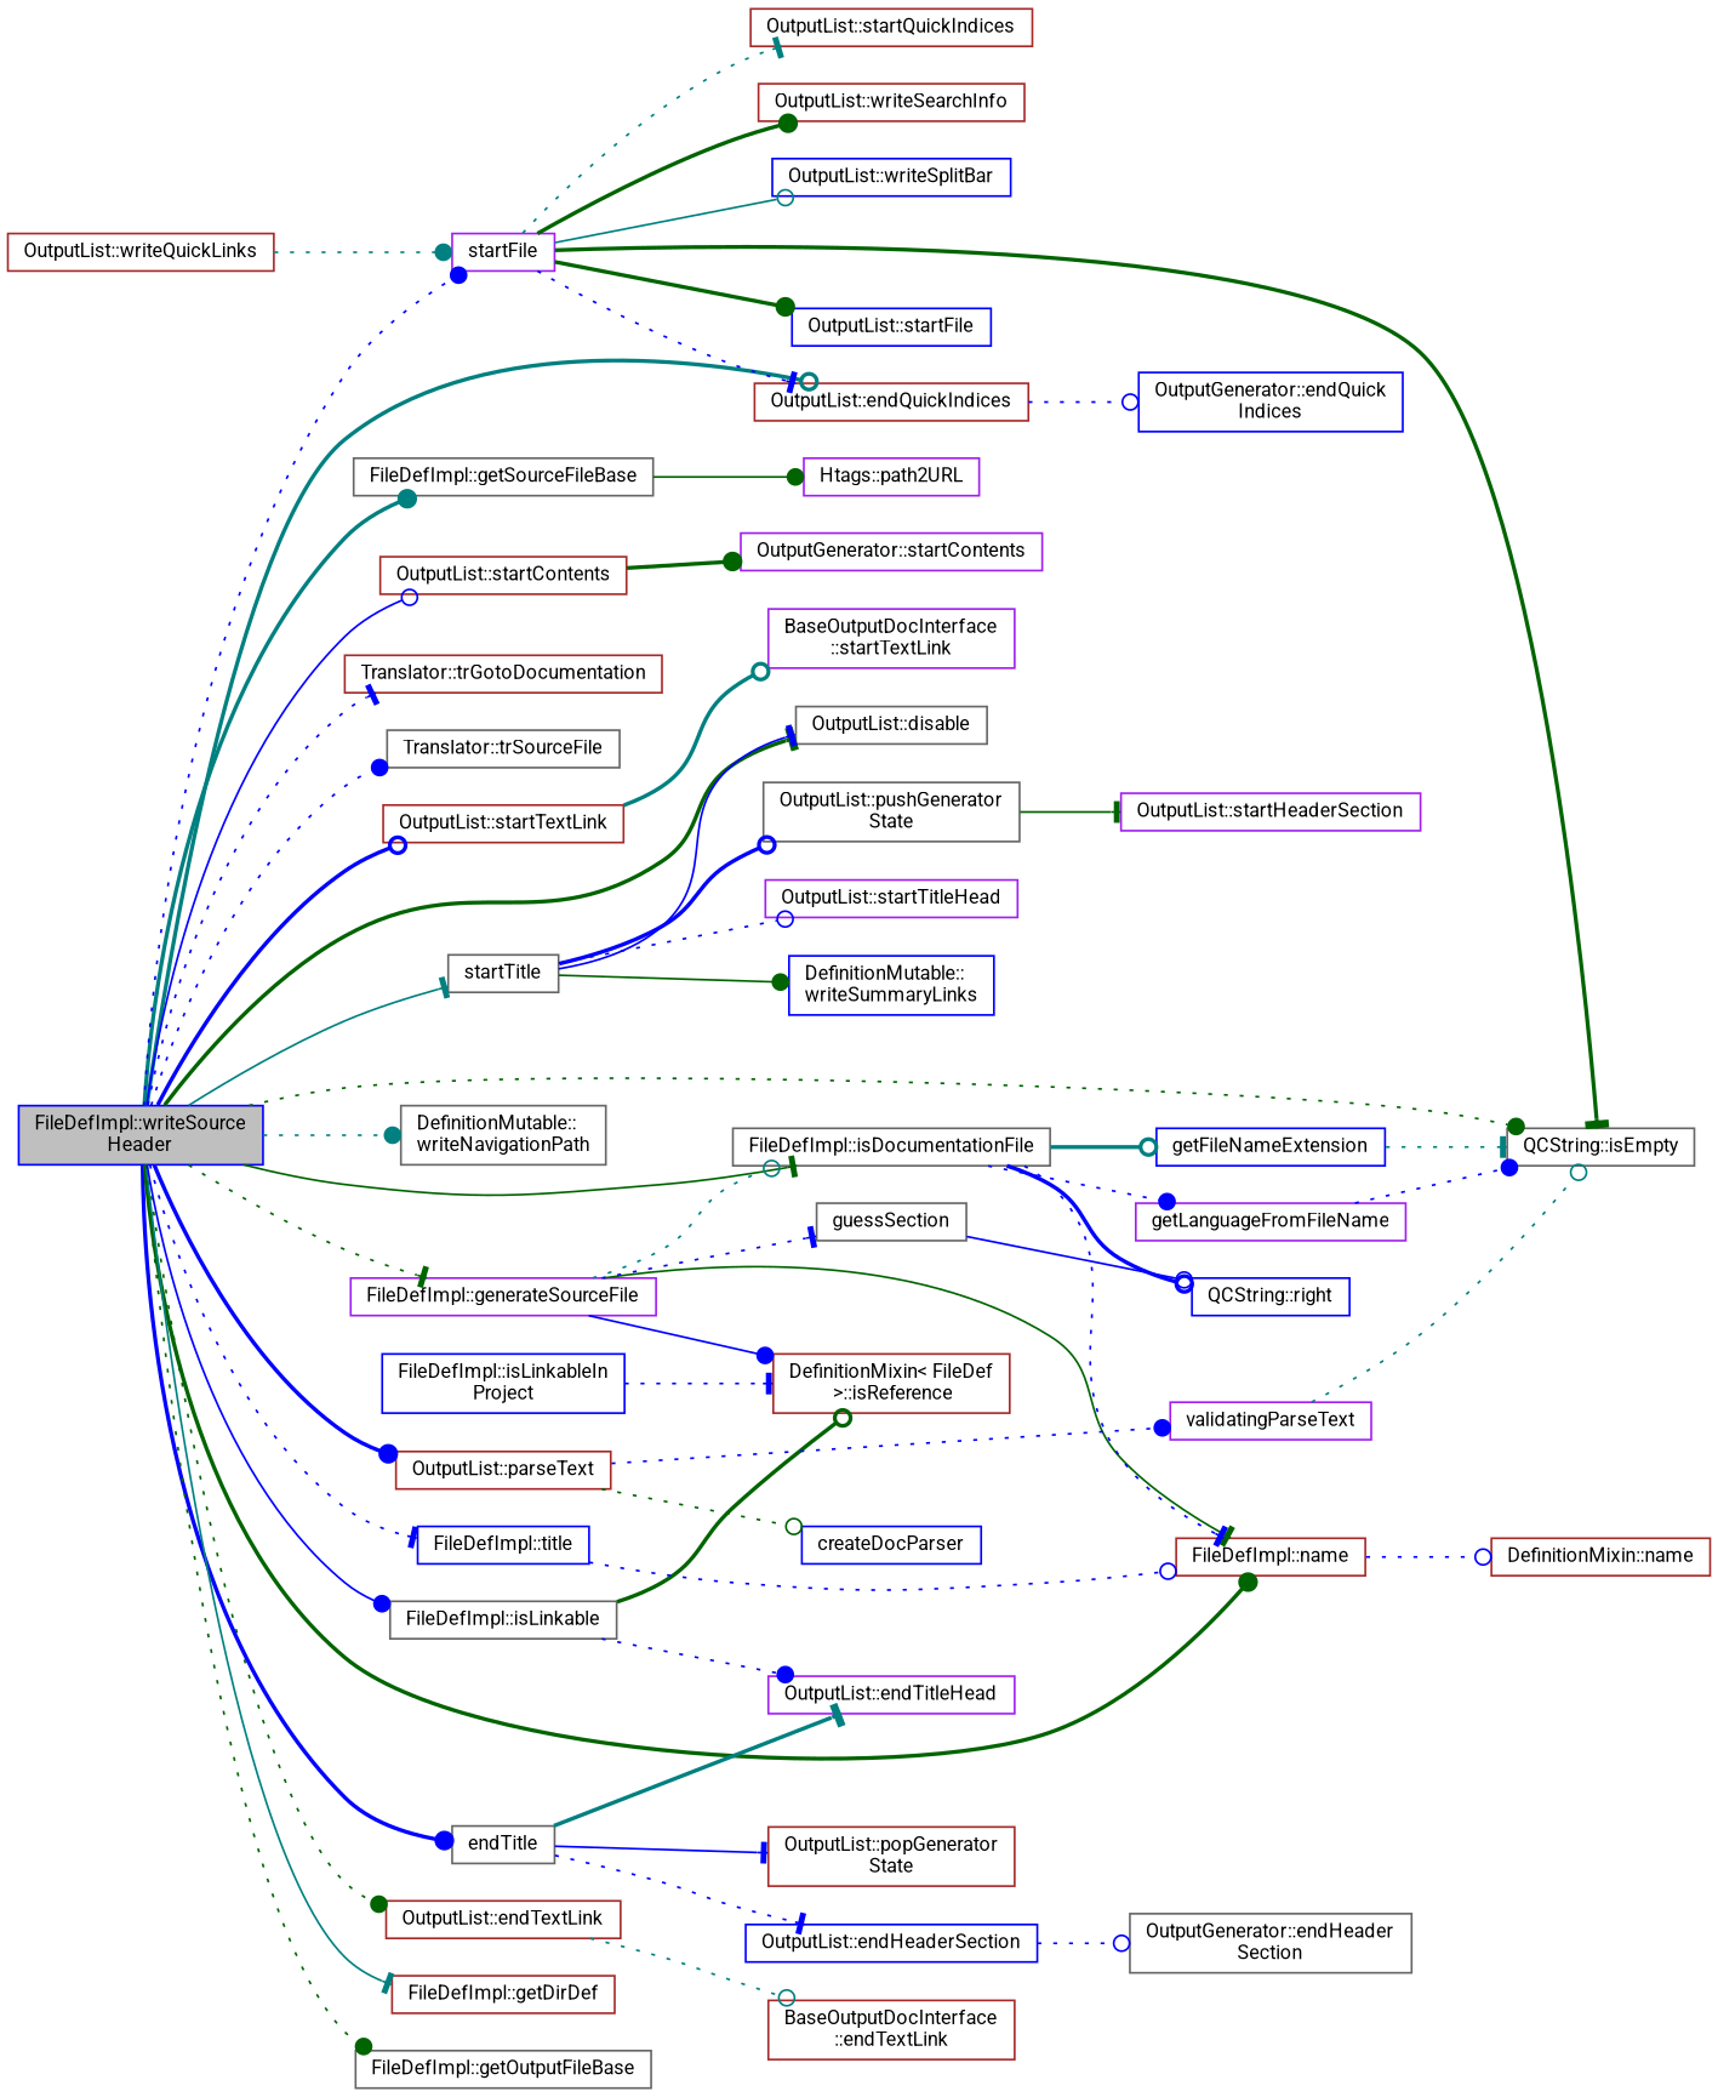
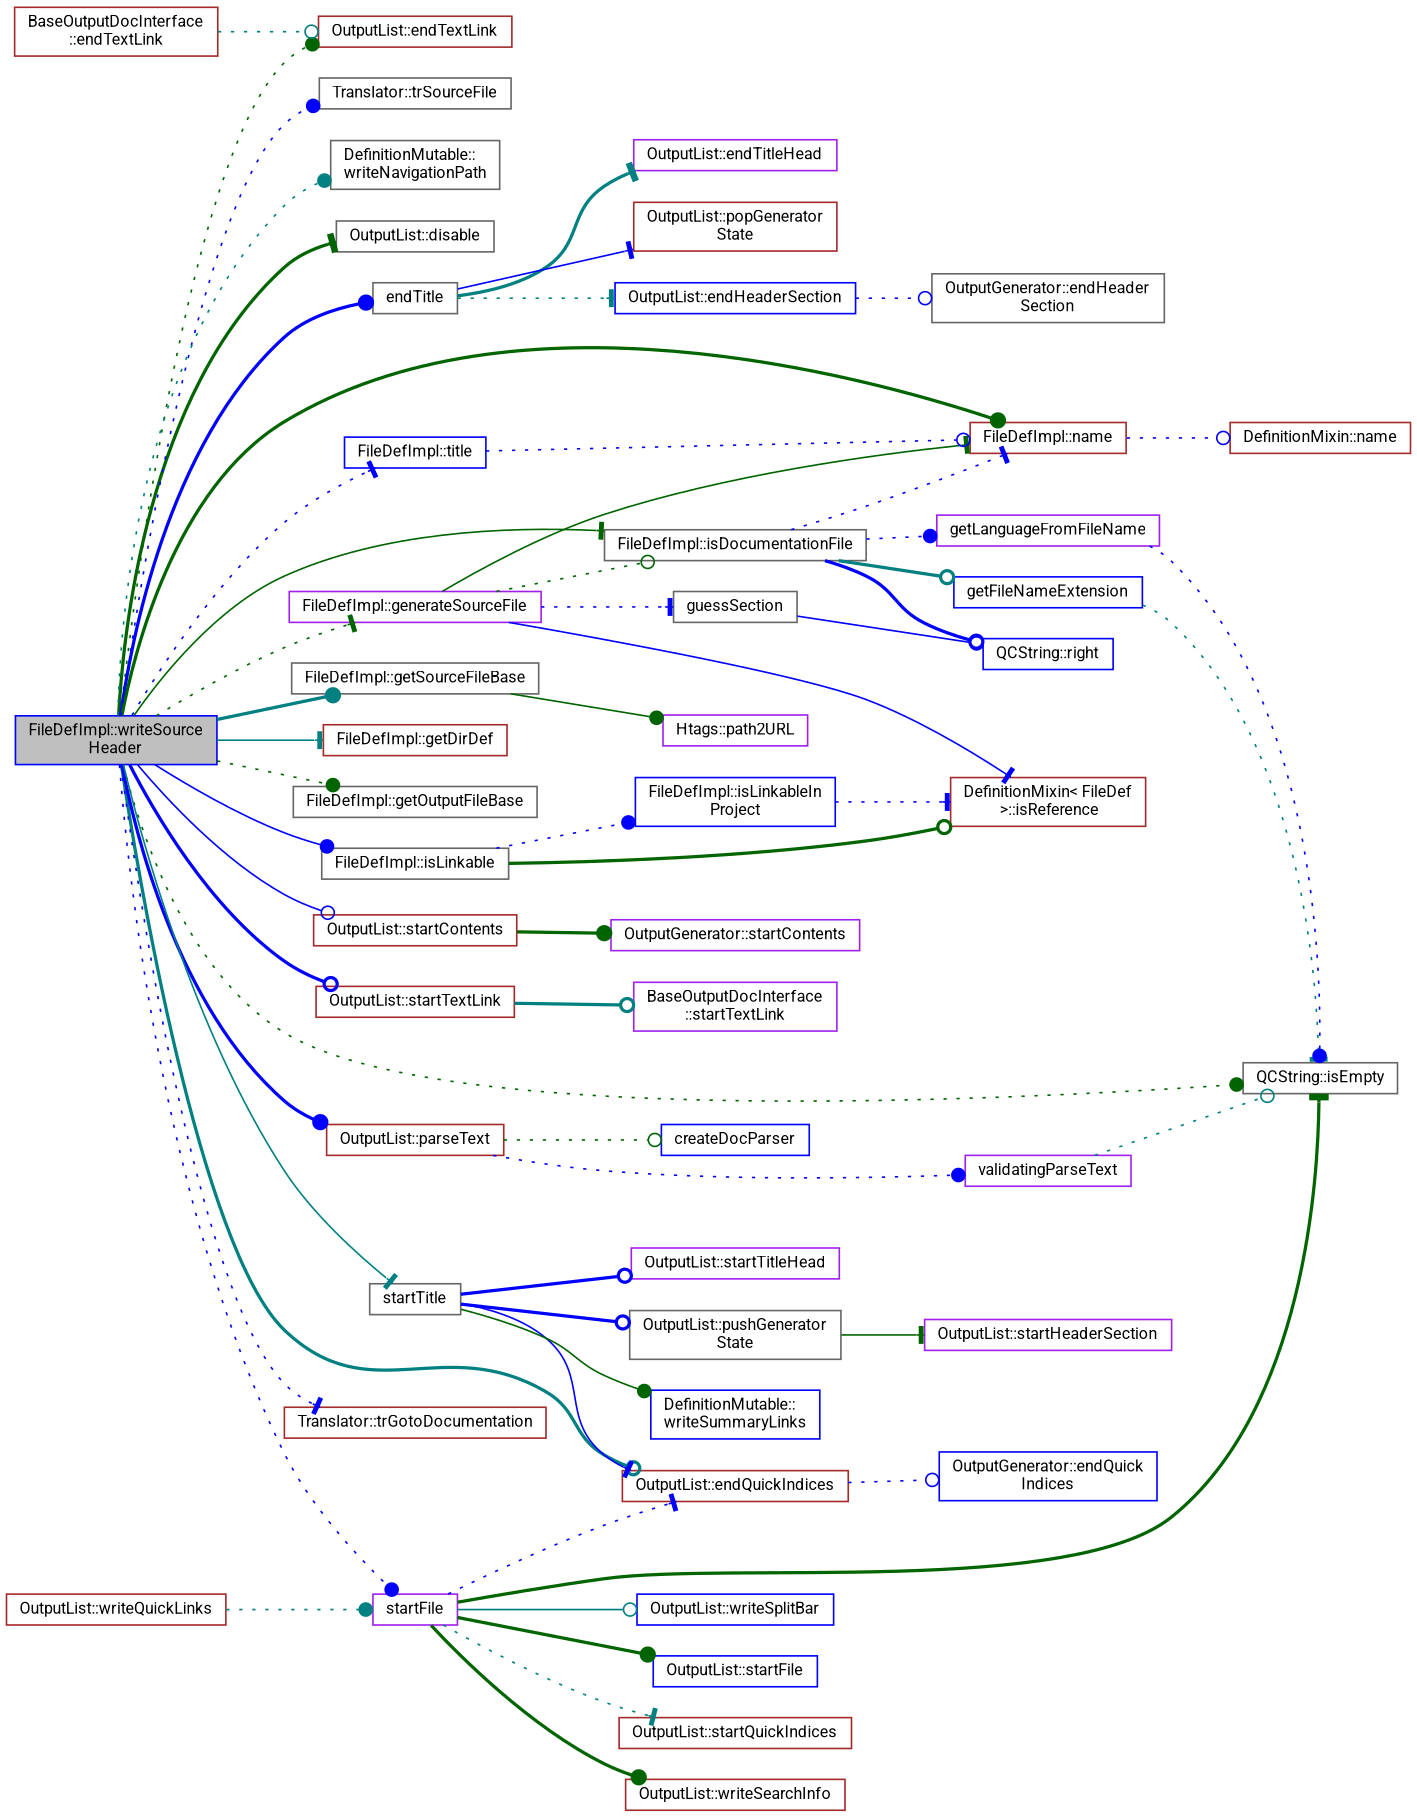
  digraph {
    fontname=Roboto
    rankdir=LR
    node [color=brown fillcolor=white fontname=Roboto fontsize=10 shape=record style=filled]
    edge [arrowhead=dot color=blue fontname=Roboto fontsize=10 labelfontname=Helvetica labelfontsize=10 style=dotted]
    n1 [color=blue fillcolor=grey75 fontcolor=black height=0.2 label="FileDefImpl::writeSource\lHeader" width=0.4]
    n2 [color=gray40 height=0.2 label="OutputList::disable" width=0.4]
    n3 [height=0.2 label="OutputList::endQuickIndices" width=0.4]
    n4 [height=0.2 label="OutputList::endTextLink" width=0.4]
    n5 [color=gray40 height=0.2 label=endTitle width=0.4]
    n6 [color=purple height=0.2 label="FileDefImpl::generateSourceFile" width=0.4]
    n7 [color=gray40 height=0.2 label="FileDefImpl::isDocumentationFile" width=0.4]
    n8 [color=gray40 height=0.2 label="QCString::isEmpty" width=0.4]
    n9 [height=0.2 label="FileDefImpl::name" width=0.4]
    n10 [height=0.2 label="FileDefImpl::getDirDef" width=0.4]
    n11 [color=gray40 height=0.2 label="FileDefImpl::getOutputFileBase" width=0.4]
    n12 [color=gray40 height=0.2 label="FileDefImpl::getSourceFileBase" width=0.4]
    n13 [color=gray40 height=0.2 label="FileDefImpl::isLinkable" width=0.4]
    n14 [height=0.2 label="OutputList::parseText" width=0.4]
    n15 [height=0.2 label="OutputList::startContents" width=0.4]
    n16 [color=purple height=0.2 label=startFile width=0.4]
    n17 [height=0.2 label="OutputList::startTextLink" width=0.4]
    n18 [color=gray40 height=0.2 label=startTitle width=0.4]
    n19 [color=blue height=0.2 label="FileDefImpl::title" width=0.4]
    n20 [height=0.2 label="Translator::trGotoDocumentation" width=0.4]
    n21 [color=gray40 height=0.2 label="Translator::trSourceFile" width=0.4]
    n22 [color=gray40 height=0.2 label="DefinitionMutable::\lwriteNavigationPath" width=0.4]
    n23 [color=blue height=0.2 label="OutputGenerator::endQuick\lIndices" width=0.4]
    n24 [height=0.2 label="BaseOutputDocInterface\l::endTextLink" width=0.4]
    n25 [color=blue height=0.2 label="OutputList::endHeaderSection" width=0.4]
    n26 [color=purple height=0.2 label="OutputList::endTitleHead" width=0.4]
    n27 [height=0.2 label="OutputList::popGenerator\lState" width=0.4]
    n28 [color=gray40 height=0.2 label=guessSection width=0.4]
    n29 [height=0.2 label="DefinitionMixin\< FileDef\l \>::isReference" width=0.4]
    n30 [color=blue height=0.2 label="QCString::right" width=0.4]
    n31 [color=blue height=0.2 label=getFileNameExtension width=0.4]
    n32 [color=purple height=0.2 label=getLanguageFromFileName width=0.4]
    n33 [height=0.2 label="DefinitionMixin::name" width=0.4]
    n34 [color=purple height=0.2 label="Htags::path2URL" width=0.4]
    n35 [color=blue height=0.2 label="FileDefImpl::isLinkableIn\lProject" width=0.4]
    n36 [color=blue height=0.2 label=createDocParser width=0.4]
    n37 [color=purple height=0.2 label=validatingParseText width=0.4]
    n38 [color=purple height=0.2 label="OutputGenerator::startContents" width=0.4]
    n39 [color=blue height=0.2 label="OutputList::startFile" width=0.4]
    n40 [height=0.2 label="OutputList::startQuickIndices" width=0.4]
    n41 [height=0.2 label="OutputList::writeSearchInfo" width=0.4]
    n42 [color=blue height=0.2 label="OutputList::writeSplitBar" width=0.4]
    n43 [color=purple height=0.2 label="BaseOutputDocInterface\l::startTextLink" width=0.4]
    n44 [color=gray40 height=0.2 label="OutputList::pushGenerator\lState" width=0.4]
    n45 [color=purple height=0.2 label="OutputList::startTitleHead" width=0.4]
    n46 [color=blue height=0.2 label="DefinitionMutable::\lwriteSummaryLinks" width=0.4]
    n47 [color=gray40 height=0.2 label="OutputGenerator::endHeader\lSection" width=0.4]
    n48 [height=0.2 label="OutputList::writeQuickLinks" width=0.4]
    n49 [color=purple height=0.2 label="OutputList::startHeaderSection" width=0.4]
    n1 -> n2 [arrowhead=tee color=darkgreen style=bold]
    n1 -> n3 [arrowhead=odot color=teal style=bold]
    n1 -> n4 [color=darkgreen]
    n1 -> n5 [style=bold]
    n1 -> n6 [arrowhead=tee color=darkgreen]
    n1 -> n7 [arrowhead=tee color=darkgreen style=solid]
    n1 -> n8 [color=darkgreen]
    n1 -> n9 [color=darkgreen style=bold]
    n1 -> n10 [arrowhead=tee color=teal style=solid]
    n1 -> n11 [color=darkgreen]
    n1 -> n12 [color=teal style=bold]
    n1 -> n13 [style=solid]
    n1 -> n14 [style=bold]
    n1 -> n15 [arrowhead=odot style=solid]
    n1 -> n16
    n1 -> n17 [arrowhead=odot style=bold]
    n1 -> n18 [arrowhead=tee color=teal style=solid]
    n1 -> n19 [arrowhead=tee]
    n1 -> n20 [arrowhead=tee]
    n1 -> n21
    n1 -> n22 [color=teal]
    n3 -> n23 [arrowhead=odot]
-   n4 -> n24 [arrowhead=odot color=teal]
-   n5 -> n25 [arrowhead=tee]
+   n24 -> n4 [arrowhead=odot color=teal]
+   n5 -> n25 [arrowhead=tee color=teal]
    n5 -> n26 [arrowhead=tee color=teal style=bold]
    n5 -> n27 [arrowhead=tee style=solid]
-   n6 -> n7 [arrowhead=odot color=teal]
+   n6 -> n7 [arrowhead=odot color=darkgreen]
    n6 -> n9 [arrowhead=tee color=darkgreen style=solid]
    n6 -> n28 [arrowhead=tee]
-   n6 -> n29 [style=solid]
+   n6 -> n29 [arrowhead=tee style=solid]
    n7 -> n9 [arrowhead=tee]
    n7 -> n30 [arrowhead=odot style=bold]
    n7 -> n31 [arrowhead=odot color=teal style=bold]
    n7 -> n32
    n9 -> n33 [arrowhead=odot]
    n12 -> n34 [color=darkgreen style=solid]
    n13 -> n29 [arrowhead=odot color=darkgreen style=bold]
-   n13 -> n26
+   n13 -> n35
    n14 -> n36 [arrowhead=odot color=darkgreen]
    n14 -> n37
    n15 -> n38 [color=darkgreen style=bold]
    n16 -> n3 [arrowhead=tee]
    n16 -> n8 [arrowhead=tee color=darkgreen style=bold]
    n16 -> n39 [color=darkgreen style=bold]
    n16 -> n40 [arrowhead=tee color=teal]
    n16 -> n41 [color=darkgreen style=bold]
    n16 -> n42 [arrowhead=odot color=teal style=solid]
    n17 -> n43 [arrowhead=odot color=teal style=bold]
-   n18 -> n2 [arrowhead=tee style=solid]
+   n18 -> n3 [arrowhead=tee style=solid]
    n18 -> n44 [arrowhead=odot style=bold]
-   n18 -> n45 [arrowhead=odot]
+   n18 -> n45 [arrowhead=odot style=bold]
    n18 -> n46 [color=darkgreen style=solid]
    n19 -> n9 [arrowhead=odot]
    n25 -> n47 [arrowhead=odot]
    n28 -> n30 [arrowhead=odot style=solid]
    n31 -> n8 [arrowhead=tee color=teal]
    n32 -> n8
    n35 -> n29 [arrowhead=tee]
    n37 -> n8 [arrowhead=odot color=teal]
    n44 -> n49 [arrowhead=tee color=darkgreen style=solid]
    n48 -> n16 [color=teal]
  }
